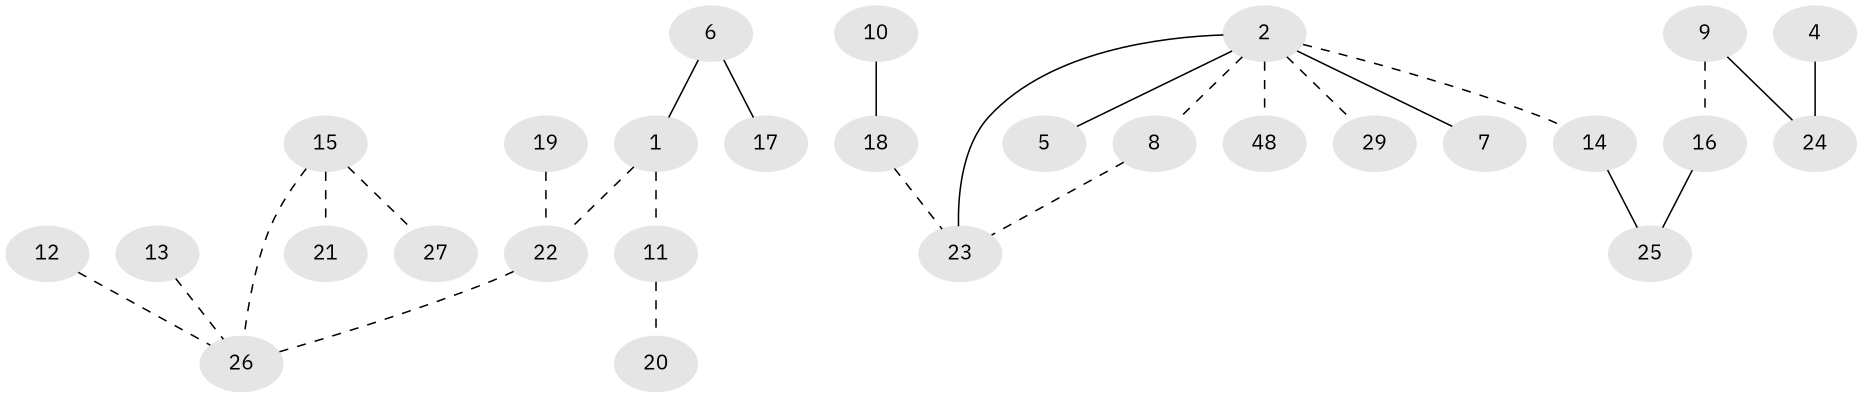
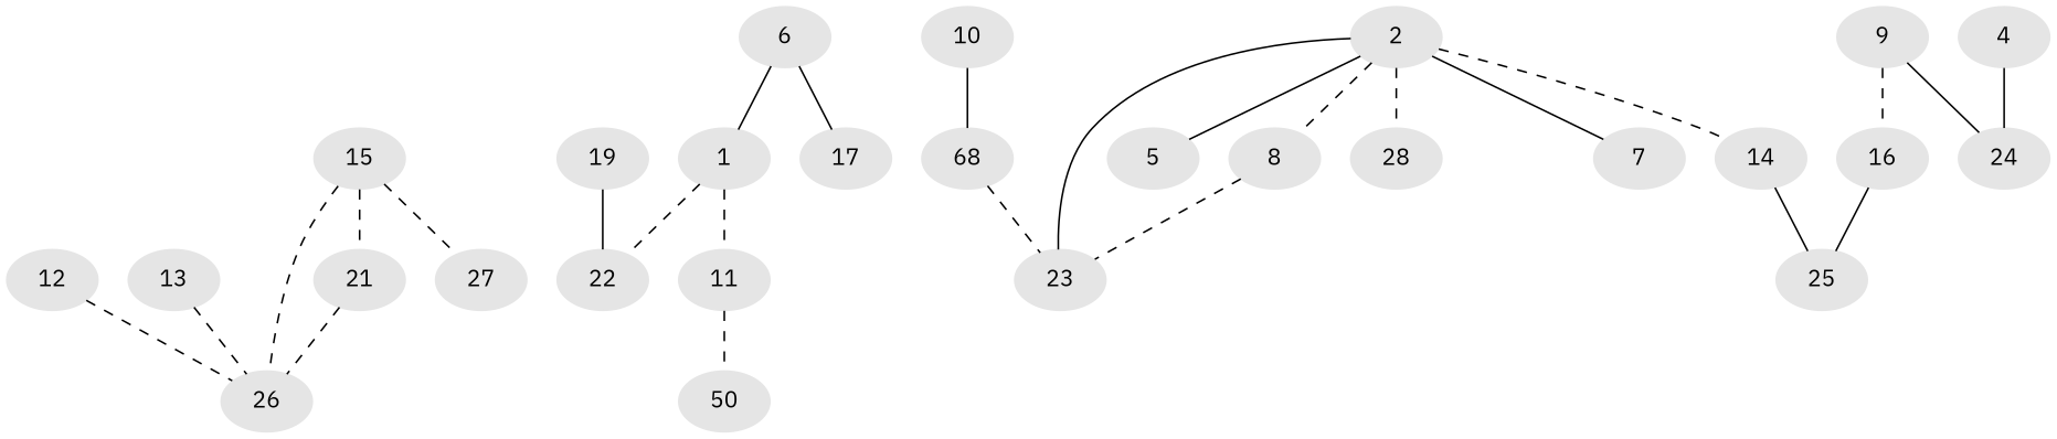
  graph {
    fontname="IBM Plex Sans"
    node [color=gray90 fontname="IBM Plex Sans" style=filled]
    edge [fontname="IBM Plex Sans" style=dashed weight=1.0]
    1
    11
    22
-   20
+   20 [label=50]
    26
    2
    5
    7
    8
    14
    23
-   28 [label=48]
-   29
+   28
    25
    4
    24
    6
    17
    9
    16
    10
-   18
+   18 [label=68]
    12
    13
    15
    21
    27
    19
    1 -- 11
    1 -- 22
    11 -- 20
-   22 -- 26
+   21 -- 26
    2 -- 5 [style=solid]
    2 -- 7 [style=solid]
    2 -- 8
    2 -- 14
    2 -- 23 [style=solid]
    2 -- 28
-   2 -- 29
    8 -- 23
    14 -- 25 [style=solid]
    4 -- 24 [style=solid]
    6 -- 1 [style=solid]
    6 -- 17 [style=solid]
    9 -- 24 [style=solid]
    9 -- 16
    16 -- 25 [style=solid]
    10 -- 18 [style=solid]
    18 -- 23
    12 -- 26
    13 -- 26
    15 -- 26
    15 -- 21
    15 -- 27
-   19 -- 22
+   19 -- 22 [style=solid]
  }
